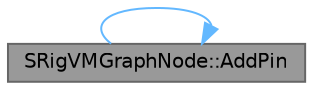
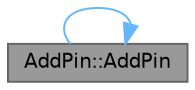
  digraph {
    rankdir=LR
    fontname="DejaVu Sans"
-   n1 [color=gray40 fillcolor=grey60 fontcolor=black fontname="DejaVu Sans" fontsize=10 height=0.2 label="SRigVMGraphNode::AddPin" shape=box style=filled width=0.4]
+   n1 [color=gray40 fillcolor=grey60 fontcolor=black fontname="DejaVu Sans" fontsize=10 height=0.2 label="AddPin::AddPin" shape=box style=filled width=0.4]
    n1 -> n1 [color=steelblue1 fontname="DejaVu Sans" fontsize=10 labelfontname=Helvetica labelfontsize=10 style=solid]
  }
